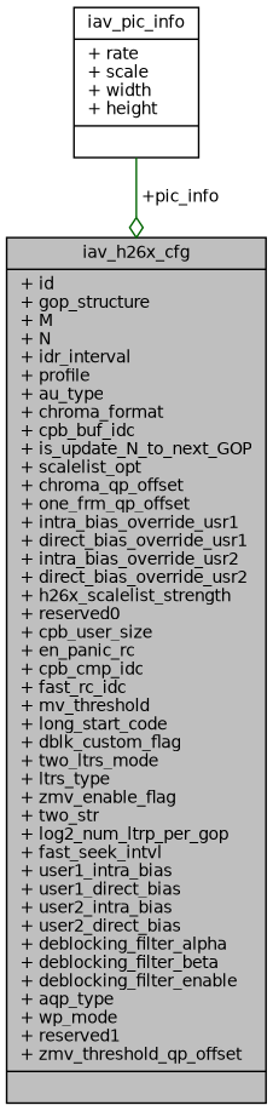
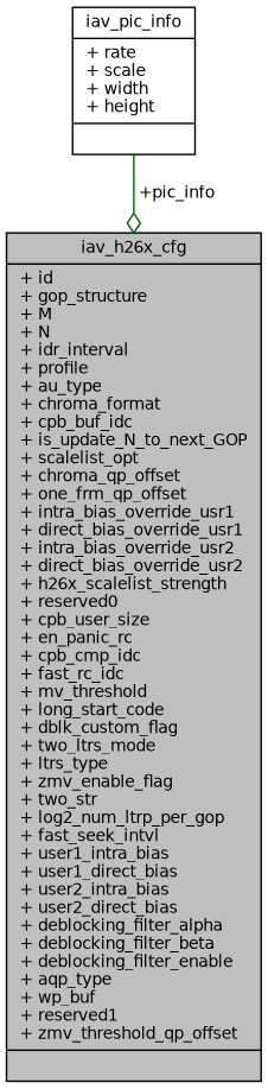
  digraph {
    node [color=black fontname=Helvetica fontsize=10 shape=record]
-   n1 [fillcolor=grey75 fontcolor=black height=0.2 label="{iav_h26x_cfg\n|+ id\l+ gop_structure\l+ M\l+ N\l+ idr_interval\l+ profile\l+ au_type\l+ chroma_format\l+ cpb_buf_idc\l+ is_update_N_to_next_GOP\l+ scalelist_opt\l+ chroma_qp_offset\l+ one_frm_qp_offset\l+ intra_bias_override_usr1\l+ direct_bias_override_usr1\l+ intra_bias_override_usr2\l+ direct_bias_override_usr2\l+ h26x_scalelist_strength\l+ reserved0\l+ cpb_user_size\l+ en_panic_rc\l+ cpb_cmp_idc\l+ fast_rc_idc\l+ mv_threshold\l+ long_start_code\l+ dblk_custom_flag\l+ two_ltrs_mode\l+ ltrs_type\l+ zmv_enable_flag\l+ two_str\l+ log2_num_ltrp_per_gop\l+ fast_seek_intvl\l+ user1_intra_bias\l+ user1_direct_bias\l+ user2_intra_bias\l+ user2_direct_bias\l+ deblocking_filter_alpha\l+ deblocking_filter_beta\l+ deblocking_filter_enable\l+ aqp_type\l+ wp_mode\l+ reserved1\l+ zmv_threshold_qp_offset\l|}" style=filled width=0.4]
+   n1 [fillcolor=grey75 fontcolor=black height=0.2 label="{iav_h26x_cfg\n|+ id\l+ gop_structure\l+ M\l+ N\l+ idr_interval\l+ profile\l+ au_type\l+ chroma_format\l+ cpb_buf_idc\l+ is_update_N_to_next_GOP\l+ scalelist_opt\l+ chroma_qp_offset\l+ one_frm_qp_offset\l+ intra_bias_override_usr1\l+ direct_bias_override_usr1\l+ intra_bias_override_usr2\l+ direct_bias_override_usr2\l+ h26x_scalelist_strength\l+ reserved0\l+ cpb_user_size\l+ en_panic_rc\l+ cpb_cmp_idc\l+ fast_rc_idc\l+ mv_threshold\l+ long_start_code\l+ dblk_custom_flag\l+ two_ltrs_mode\l+ ltrs_type\l+ zmv_enable_flag\l+ two_str\l+ log2_num_ltrp_per_gop\l+ fast_seek_intvl\l+ user1_intra_bias\l+ user1_direct_bias\l+ user2_intra_bias\l+ user2_direct_bias\l+ deblocking_filter_alpha\l+ deblocking_filter_beta\l+ deblocking_filter_enable\l+ aqp_type\l+ wp_buf\l+ reserved1\l+ zmv_threshold_qp_offset\l|}" style=filled width=0.4]
    n2 [height=0.2 label="{iav_pic_info\n|+ rate\l+ scale\l+ width\l+ height\l|}" width=0.4]
    n2 -> n1 [arrowhead=odiamond color=darkgreen fontname=Helvetica fontsize=10 label=" +pic_info" labelfontname=Helvetica labelfontsize=10 style=solid]
  }
